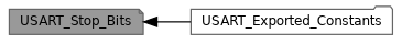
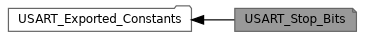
  digraph {
    rankdir=LR
    fontname="DejaVu Sans"
    node [fontname="DejaVu Sans" fontsize=10 style=filled]
    n1 [color=grey40 fillcolor=white height=0.2 label=USART_Exported_Constants shape=folder width=0.4]
    n2 [color=gray40 fillcolor=grey60 fontcolor=black height=0.2 label=USART_Stop_Bits shape=note width=0.4]
-   n2 -> n1 [dir=back fontname="DejaVu Sans" fontsize=10 labelfontname=Helvetica labelfontsize=10 shape=plaintext style=solid]
+   n1 -> n2 [dir=back fontname="DejaVu Sans" fontsize=10 labelfontname=Helvetica labelfontsize=10 shape=plaintext style=solid]
  }
